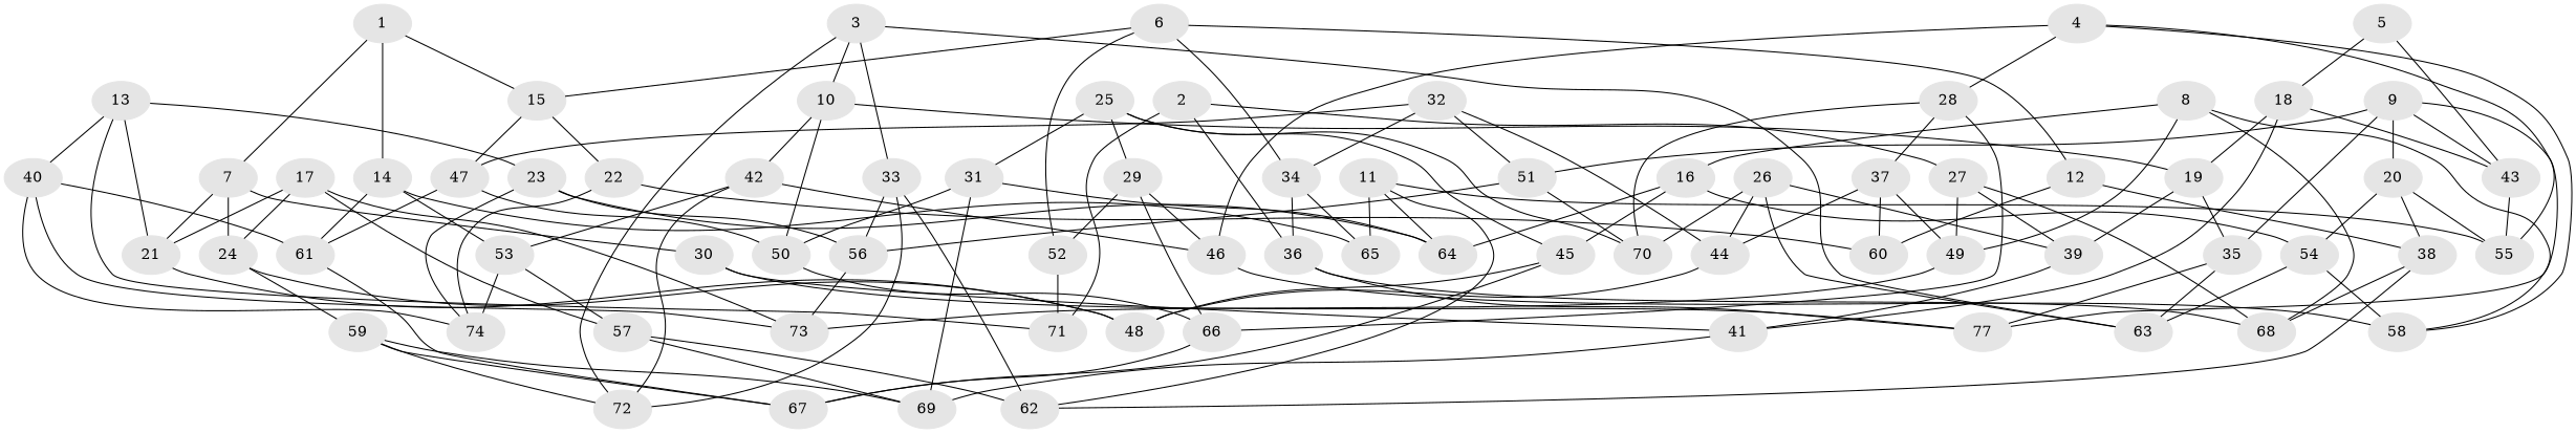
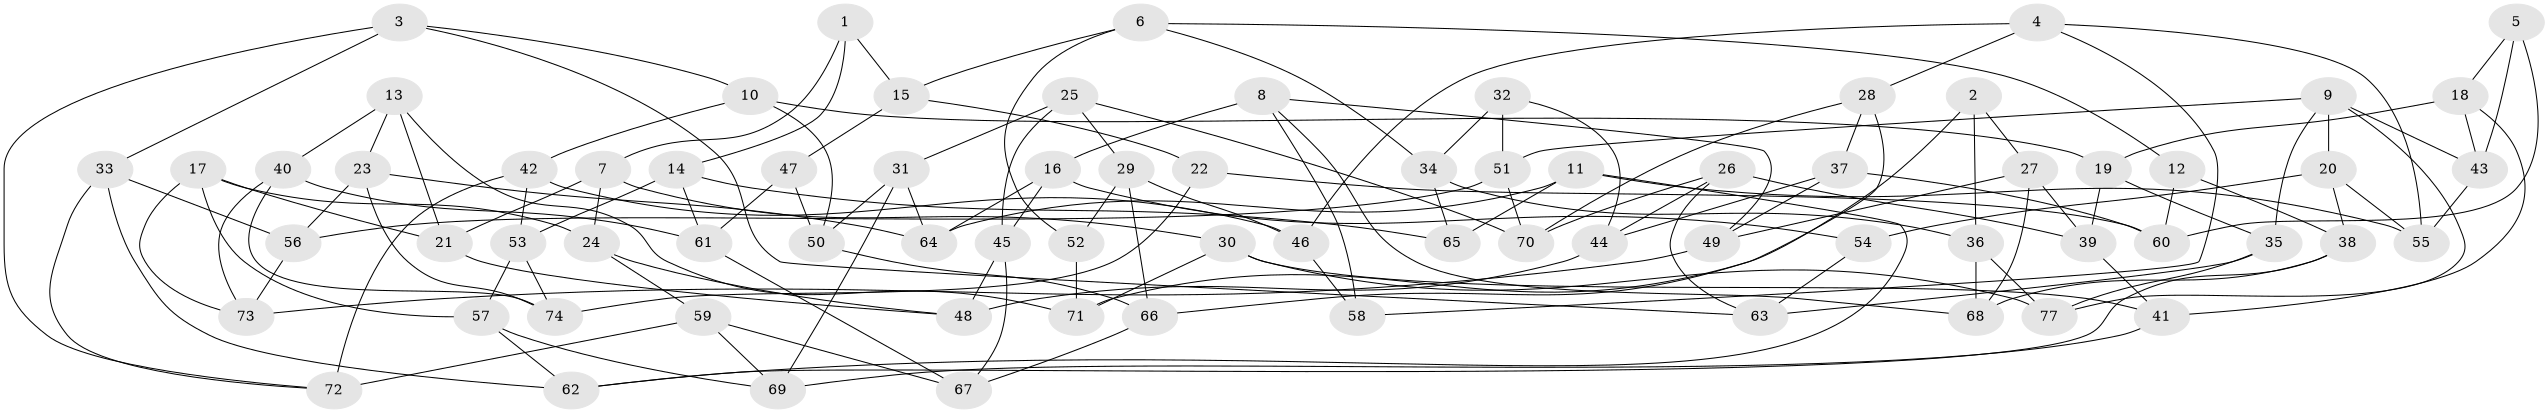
  graph {
    node [color=gray90 style=filled]
    1
    7
    14
    15
    21
    24
    30
    65
    53
    61
    22
    47
    2
    27
    36
    71
    49
    68
    39
    n20 [label=77]
    52
    3
    10
    33
    63
    72
    19
    42
    50
    62
    56
    4
    28
    46
    55
    58
    70
    37
    66
    5
    18
    43
    60
    41
    20
    38
    54
    6
    12
    34
    48
    59
    8
    16
    64
    45
    73
    9
    35
    51
    11
    74
    13
    23
    40
    57
    67
    17
    69
    25
    29
    31
    26
    44
    32
    1 -- 7
    1 -- 14
    1 -- 15
    7 -- 21
    7 -- 24
    7 -- 30
    14 -- 65
    14 -- 53
    14 -- 61
    15 -- 22
    15 -- 47
    21 -- 48
    24 -- 48
    24 -- 59
+   30 -- 71
    30 -- n20
    30 -- 41
    53 -- 74
    53 -- 57
    61 -- 67
    22 -- 60
    22 -- 74
    47 -- 61
    47 -- 50
    2 -- 27
    2 -- 36
    2 -- 71
    27 -- 49
    27 -- 68
    27 -- 39
    36 -- 68
    36 -- n20
    49 -- 73
    39 -- 41
    52 -- 71
    3 -- 10
    3 -- 33
    3 -- 63
    3 -- 72
    10 -- 19
    10 -- 42
    10 -- 50
    33 -- 72
    33 -- 62
    33 -- 56
    19 -- 39
    19 -- 35
    42 -- 53
    42 -- 72
    42 -- 46
    50 -- 66
    56 -- 73
    4 -- 28
    4 -- 46
    4 -- 55
    4 -- 58
    28 -- 70
    28 -- 37
    28 -- 66
    46 -- 58
    37 -- 49
    37 -- 60
    37 -- 44
    66 -- 67
    5 -- 18
    5 -- 43
+   5 -- 60
    18 -- 19
    18 -- 43
    18 -- 41
    43 -- 55
    41 -- 69
    20 -- 55
    20 -- 38
    20 -- 54
    38 -- 68
    38 -- 62
    54 -- 63
-   54 -- 58
    6 -- 15
    6 -- 52
    6 -- 12
    6 -- 34
    12 -- 60
    12 -- 38
    34 -- 65
    34 -- 36
    59 -- 72
    59 -- 67
    59 -- 69
    8 -- 49
    8 -- 68
    8 -- 58
    8 -- 16
    16 -- 54
    16 -- 64
    16 -- 45
    45 -- 48
    45 -- 67
    9 -- n20
    9 -- 43
    9 -- 20
    9 -- 35
    9 -- 51
    35 -- n20
    35 -- 63
    51 -- 56
    51 -- 70
    11 -- 65
    11 -- 62
    11 -- 55
    11 -- 64
    13 -- 21
    13 -- 71
    13 -- 23
    13 -- 40
    23 -- 56
    23 -- 64
    23 -- 74
    40 -- 61
    40 -- 73
    40 -- 74
    57 -- 62
    57 -- 69
    17 -- 21
    17 -- 24
    17 -- 73
    17 -- 57
    25 -- 70
    25 -- 45
    25 -- 29
    25 -- 31
    29 -- 52
    29 -- 46
    29 -- 66
    31 -- 50
    31 -- 64
    31 -- 69
    26 -- 39
    26 -- 63
    26 -- 70
    26 -- 44
    44 -- 48
-   32 -- 47
    32 -- 34
    32 -- 51
    32 -- 44
  }
